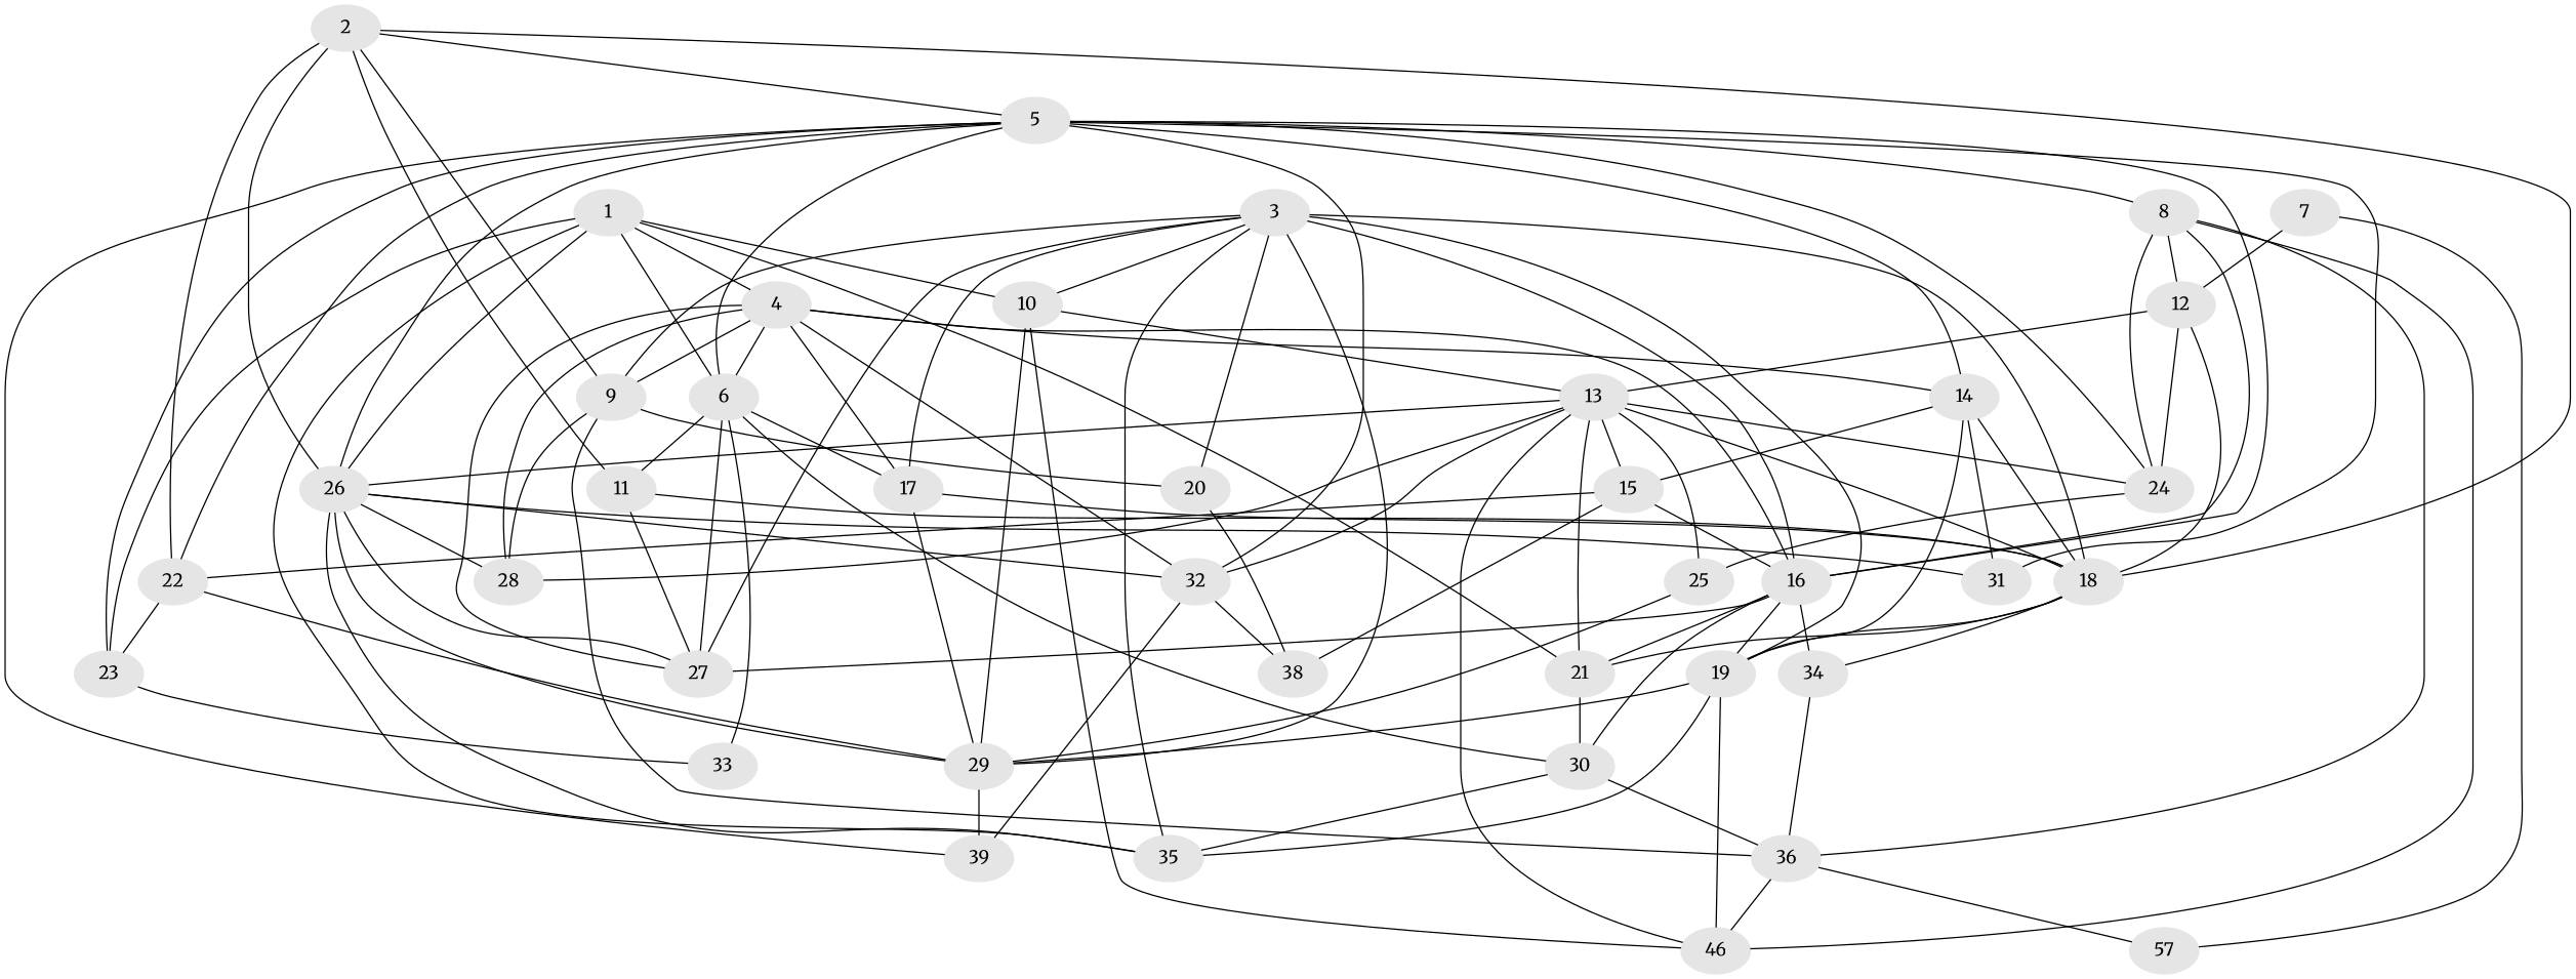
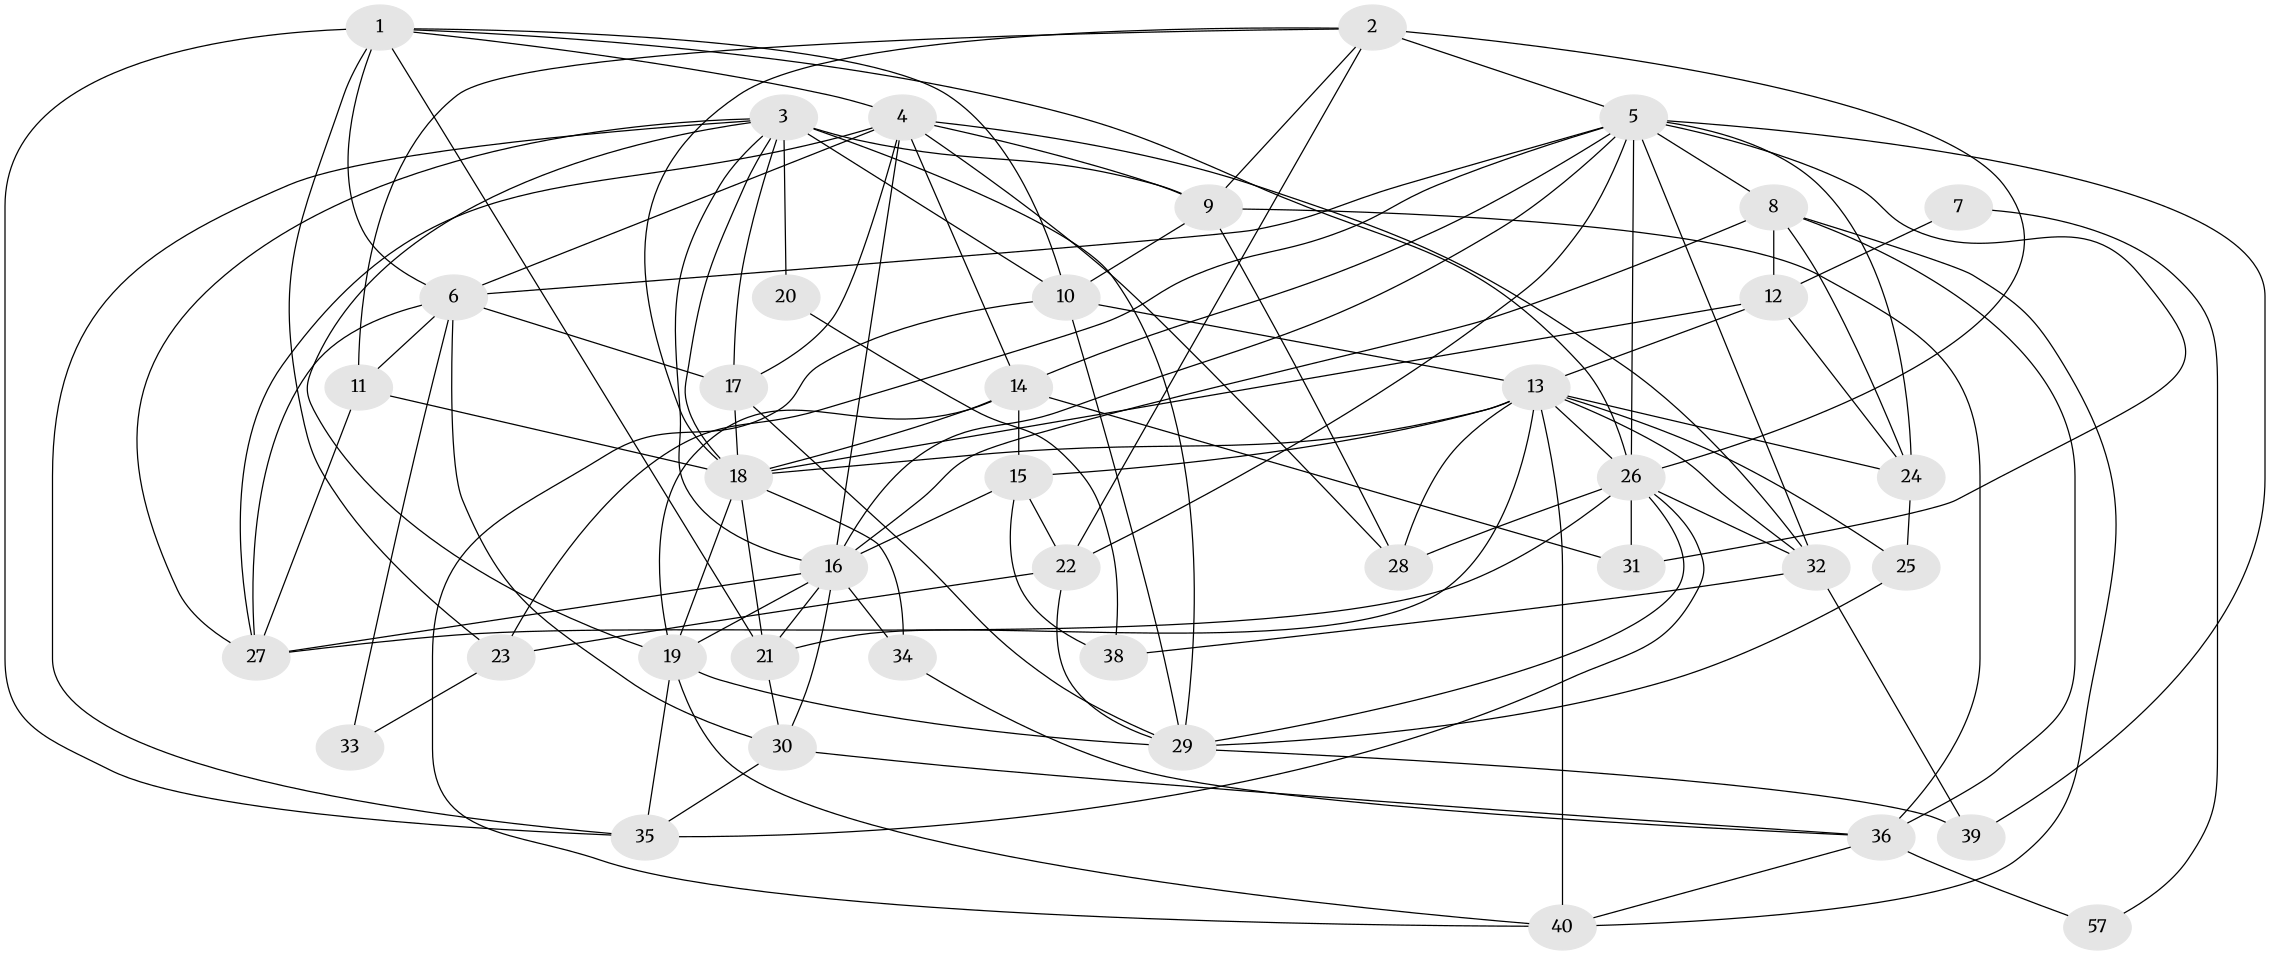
  graph {
    fontname=Merriweather
    node [color=gray90 fontname=Merriweather style=filled]
    edge [fontname=Merriweather weight=1.0]
    1
    4
    6
    10
    21
    23
    26
    35
    9
    16
    17
    14
    27
    28
    32
    11
    30
    33
    29
-   40 [label=46]
+   40
    13
    31
    2
    5
    18
    22
    8
    24
    39
    20
    36
    19
    34
    3
    38
    15
    12
    25
    7
    n40 [label=57]
    1 -- 4
    1 -- 6
    1 -- 10
    1 -- 21
    1 -- 23
    1 -- 26
    1 -- 35
    4 -- 6
    4 -- 9
    4 -- 16 [weight=2.0]
    4 -- 17
    4 -- 14
    4 -- 27
    4 -- 28
    4 -- 32
    6 -- 17
    6 -- 27
    6 -- 11
    6 -- 30
    6 -- 33
    10 -- 29 [weight=3.0]
    10 -- 40
    10 -- 13
    21 -- 30
    23 -- 33
    26 -- 35
    26 -- 27
    26 -- 28
    26 -- 32
    26 -- 29
    26 -- 31
    9 -- 28
-   9 -- 20
+   9 -- 10
    9 -- 36 [weight=2.0]
    16 -- 21
    16 -- 27
    16 -- 30
    16 -- 19
    16 -- 34
    17 -- 29
    17 -- 18
    14 -- 31
    14 -- 18
    14 -- 19
    14 -- 15
    32 -- 39
    32 -- 38
    11 -- 27
    11 -- 18
    30 -- 35
    30 -- 36
    29 -- 39
    13 -- 21
    13 -- 26
    13 -- 28
    13 -- 32
    13 -- 40
    13 -- 18
    13 -- 24
    13 -- 15
    13 -- 25 [weight=2.0]
    2 -- 26 [weight=3.0]
    2 -- 9 [weight=2.0]
    2 -- 11
    2 -- 5
    2 -- 18
    2 -- 22
    5 -- 6
    5 -- 23
    5 -- 26
    5 -- 16
    5 -- 14
    5 -- 32
    5 -- 31
    5 -- 22 [weight=2.0]
    5 -- 8 [weight=2.0]
    5 -- 24
    5 -- 39
    18 -- 21
    18 -- 19
    18 -- 34
    22 -- 23
    22 -- 29
    8 -- 16
    8 -- 40
    8 -- 24
    8 -- 36
    8 -- 12
    24 -- 25
    20 -- 38
    36 -- 40
    36 -- n40
    19 -- 35
    19 -- 29 [weight=2.0]
    19 -- 40
    34 -- 36
    3 -- 10
    3 -- 35
    3 -- 9
    3 -- 16
    3 -- 17
    3 -- 27
    3 -- 29 [weight=3.0]
    3 -- 18
    3 -- 20
    3 -- 19
    15 -- 16
    15 -- 22
    15 -- 38
    12 -- 13
    12 -- 18
    12 -- 24 [weight=2.0]
    25 -- 29
    7 -- 12 [weight=2.0]
    7 -- n40
  }
